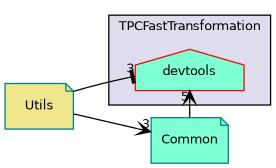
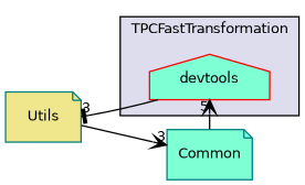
  digraph {
    compound=true
    rankdir=LR
    node [color=teal fillcolor=aquamarine fontname=Helvetica fontsize=10 shape=note style=filled]
    edge [arrowhead=vee headlabel=3 labeldistance=1.5 labelfontname=Helvetica labelfontsize=10]
    n1 [color=red label=devtools pencolor=black shape=house]
    n2 [fillcolor=khaki label=Utils]
    n3 [label=Common]
    subgraph cluster_1 {
      bgcolor="#ddddee"
      fontname=Helvetica
      fontsize=10
      label=TPCFastTransformation
      pencolor=black
      n1
    }
-   n2 -> n1 [arrowhead=tee]
+   n1 -> n2 [arrowhead=tee]
    n2 -> n3
    n3 -> n1 [headlabel=5]
  }
